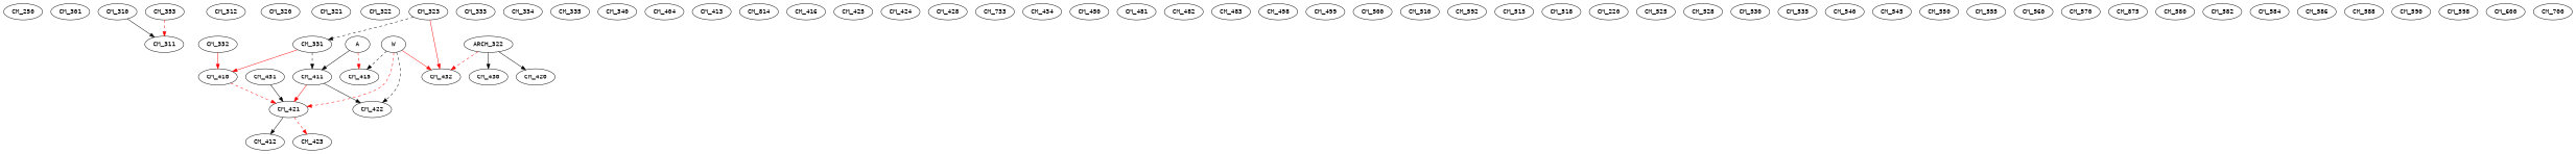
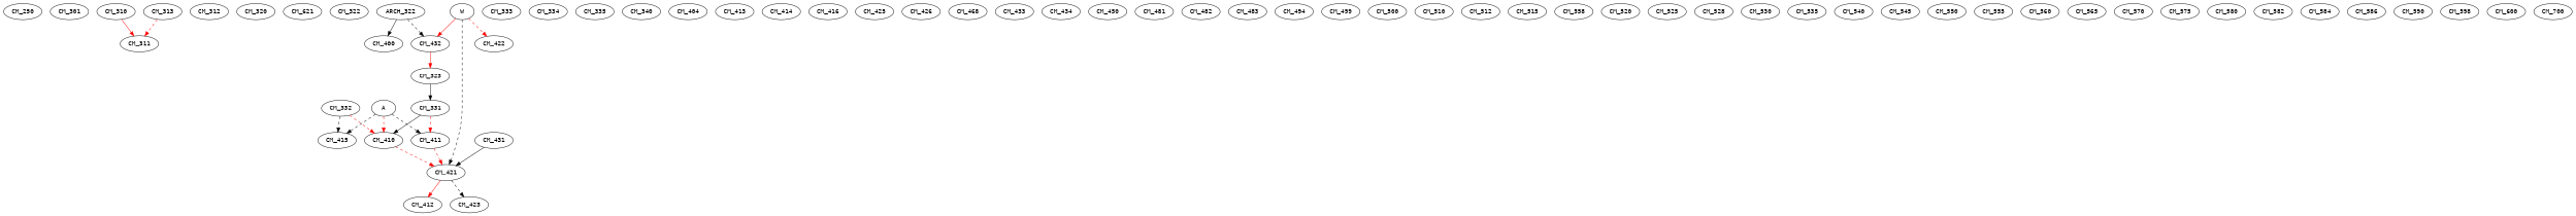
  digraph {
    fontname="DejaVu Sans Mono"
    node [fontname="DejaVu Sans Mono"]
    edge [color=black fontname="DejaVu Sans Mono" style=dashed]
    CM_250
    CM_301
    CM_310
    CM_311
-   CM_313 [label=CM_353]
+   CM_313
    CM_312
    CM_320
-   CM_321
+   CM_321 [label=CM_621]
    CM_322
    CM_323
    CM_331
    CM_432
    CM_410
    CM_411
    CM_421
    CM_422
    CM_332
    CM_415
    CM_333
    CM_334
    CM_335
    CM_340
    CM_404
    CM_412
    CM_423
    A
    CM_431
    CM_413
-   CM_414 [label=CM_814]
+   CM_414
    CM_416
    ARCH_322
-   CM_420
-   CM_430
+   CM_420 [label=CM_400]
    W
    CM_425
-   CM_426 [label=CM_424]
-   CM_428
-   CM_433 [label=CM_733]
+   CM_426
+   CM_428 [label=CM_468]
+   CM_433
    CM_434
    CM_450
    CM_481
    CM_482
    CM_483
-   CM_498
+   CM_498 [label=CM_494]
    CM_499
    CM_500
    CM_510
-   CM_512 [label=CM_592]
+   CM_512
    CM_515
-   CM_518
-   CM_520 [label=CM_220]
+   CM_518 [label=CM_558]
+   CM_520
    CM_525
    CM_528
    CM_530
    CM_535
    CM_540
    CM_545
    CM_550
    CM_555
    CM_560
+   CM_565
    CM_570
-   CM_575 [label=CM_875]
+   CM_575
    CM_580
    CM_582
    CM_584
    CM_586
-   CM_588
    CM_590
    CM_598
    CM_600
    CM_700
-   CM_310 -> CM_311 [style=solid]
+   CM_310 -> CM_311 [color=red style=solid]
    CM_313 -> CM_311 [color=red]
-   CM_323 -> CM_331
-   CM_323 -> CM_432 [color=red style=solid]
-   CM_331 -> CM_410 [color=red style=solid]
-   CM_331 -> CM_411
+   CM_323 -> CM_331 [style=solid]
+   CM_432 -> CM_323 [color=red style=solid]
+   CM_331 -> CM_410 [style=solid]
+   CM_331 -> CM_411 [color=red]
    CM_410 -> CM_421 [color=red]
-   CM_411 -> CM_421 [color=red style=solid]
-   CM_411 -> CM_422 [style=solid]
-   CM_421 -> CM_412 [style=solid]
-   CM_421 -> CM_423 [color=red]
-   CM_332 -> CM_410 [color=red style=solid]
-   W -> CM_415
-   A -> CM_411 [style=solid]
-   A -> CM_415 [color=red]
+   CM_411 -> CM_421 [color=red]
+   CM_421 -> CM_412 [color=red style=solid]
+   CM_421 -> CM_423
+   CM_332 -> CM_410 [color=red]
+   CM_332 -> CM_415
+   A -> CM_410 [color=red]
+   A -> CM_411
+   A -> CM_415
    CM_431 -> CM_421 [style=solid]
-   ARCH_322 -> CM_432 [color=red]
+   ARCH_322 -> CM_432
    ARCH_322 -> CM_420 [style=solid]
-   ARCH_322 -> CM_430 [style=solid]
    W -> CM_432 [color=red style=solid]
-   W -> CM_421 [color=red]
-   W -> CM_422
+   W -> CM_421
+   W -> CM_422 [color=red]
  }
